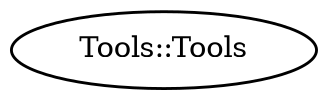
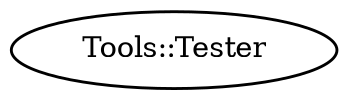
  digraph {
    rankdir=LR
    fontname="DejaVu Serif"
-   n1 [color=black fillcolor=white fontname="DejaVu Serif" fontsize=10 height=0.2 label="Tools::Tools" shape=ellipse style=filled width=0.4]
+   n1 [color=black fillcolor=white fontname="DejaVu Serif" fontsize=10 height=0.2 label="Tools::Tester" shape=ellipse style=filled width=0.4]
  }
